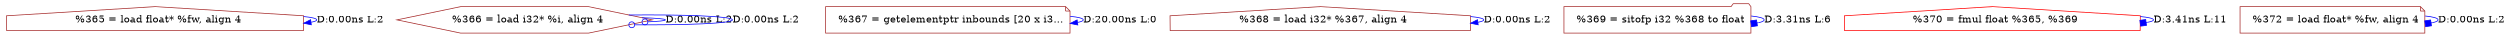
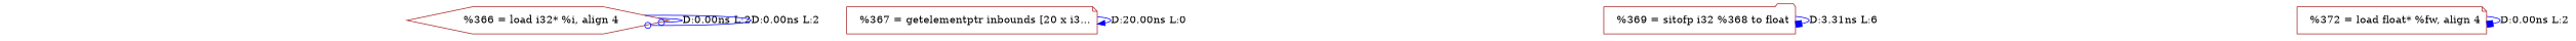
  digraph {
    node [color=brown shape=house]
    edge [arrowhead=normal color=blue]
-   n1 [label="  %365 = load float* %fw, align 4"]
    n2 [label="  %366 = load i32* %i, align 4" shape=hexagon]
    n3 [label="  %367 = getelementptr inbounds [20 x i3..." shape=note]
-   n4 [label="  %368 = load i32* %367, align 4"]
    n5 [label="  %369 = sitofp i32 %368 to float" shape=folder]
-   n6 [color=red label="  %370 = fmul float %365, %369"]
    n7 [label="  %372 = load float* %fw, align 4" shape=note]
-   n1 -> n1 [label="D:0.00ns L:2"]
    n2 -> n2 [arrowhead=odot label="D:0.00ns L:2"]
    n2 -> n2 [arrowhead=odot label="D:0.00ns L:2"]
    n3 -> n3 [label="D:20.00ns L:0"]
-   n4 -> n4 [label="D:0.00ns L:2"]
    n5 -> n5 [arrowhead=box label="D:3.31ns L:6"]
-   n6 -> n6 [arrowhead=box label="D:3.41ns L:11"]
    n7 -> n7 [arrowhead=box label="D:0.00ns L:2"]
  }
